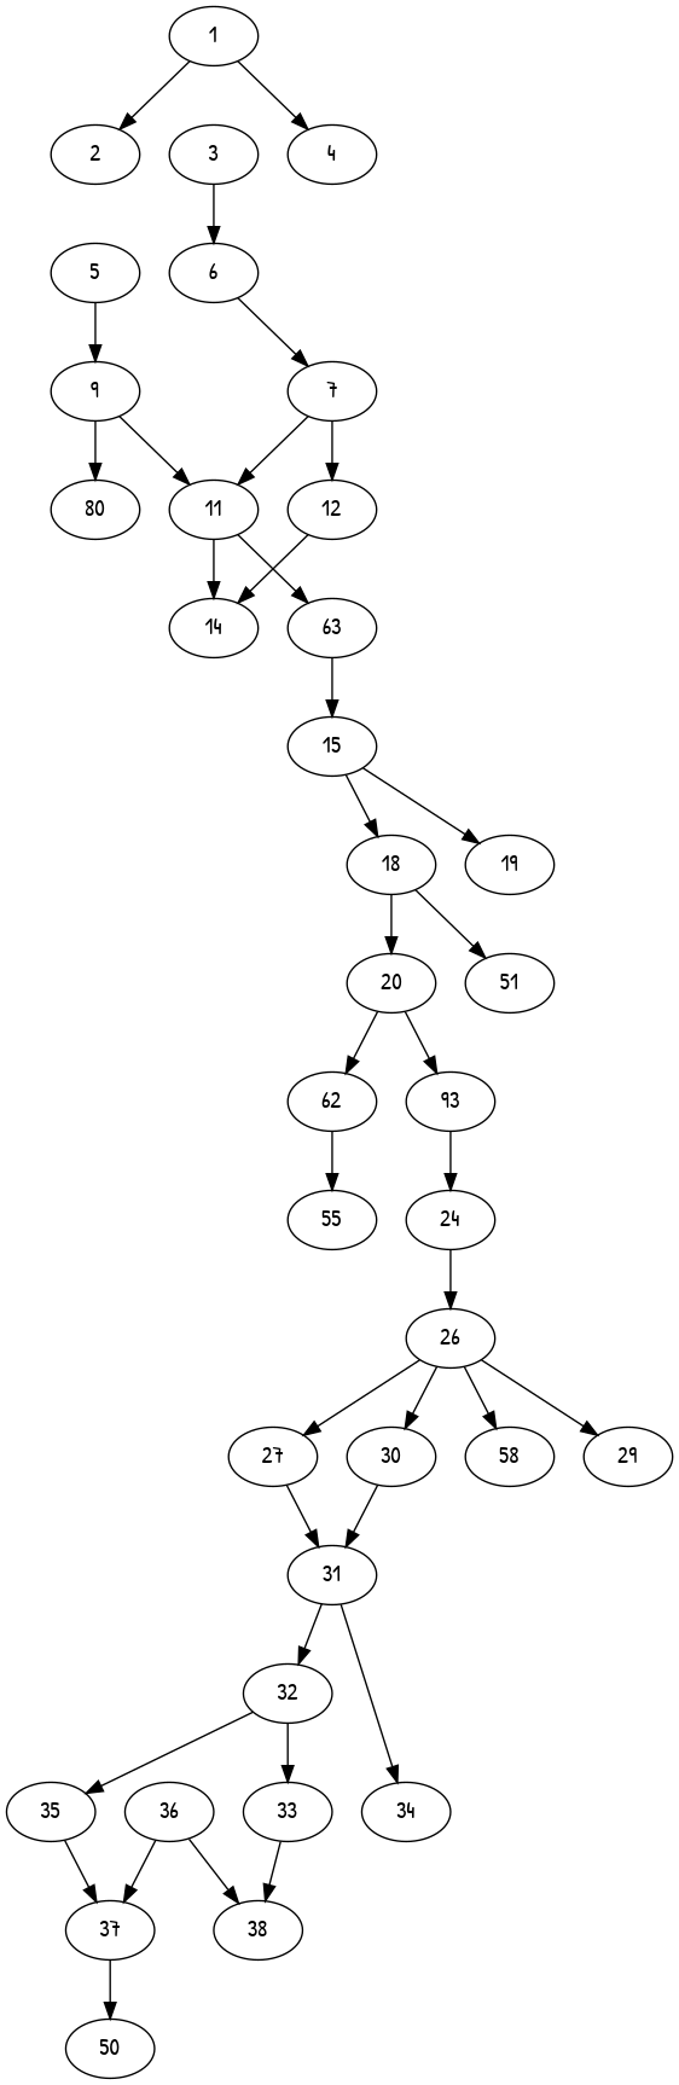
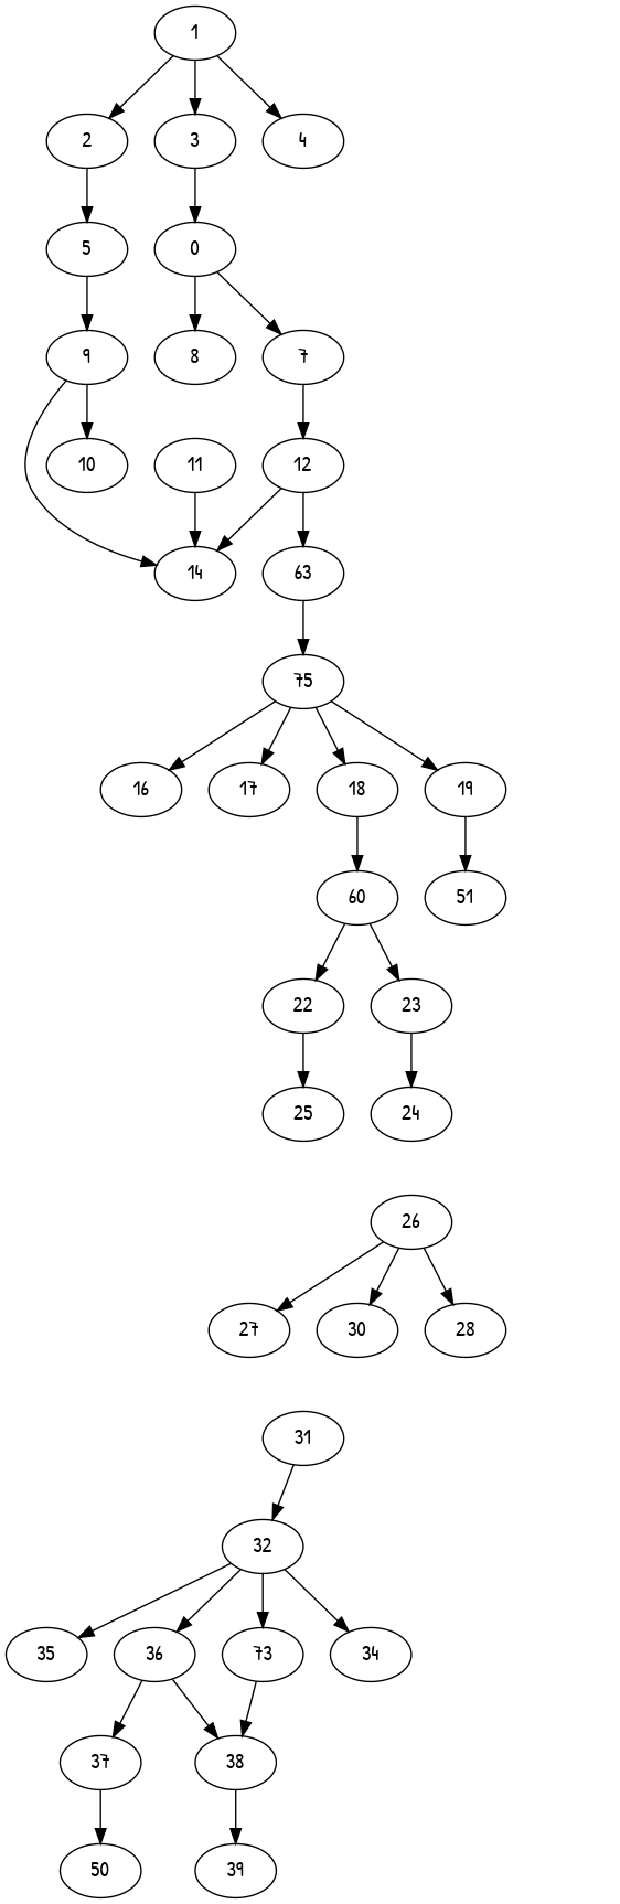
  digraph {
    fontname="Patrick Hand"
    node [alpha=0.10 fontname="Patrick Hand"]
    edge [fontname="Patrick Hand"]
    1 [alpha=0.12 expect_size=49350656]
    2 [alpha=0.13 expect_size=22606848]
    3 [alpha=0.11 expect_size=19903488]
    4 [alpha=0.02 expect_size=20165632]
    5 [alpha=0.14 expect_size=14304256]
-   6 [expect_size=32985088]
+   6 [expect_size=32985088 label=0]
    9 [alpha=0.16 expect_size=51433472]
    7 [alpha=0.08 expect_size=43128832]
+   8 [alpha=0.14 expect_size=51159040]
    11 [alpha=0.03 expect_size=28925952]
-   10 [alpha=0.03 expect_size=6977536 label=80]
+   10 [alpha=0.03 expect_size=6977536]
    12 [expect_size=10340352]
    14 [alpha=0.05 expect_size=21676032]
    n14 [alpha=0.07 expect_size=41872384 label=63]
-   15 [alpha=0.04 expect_size=26521600]
+   15 [alpha=0.04 expect_size=26521600 label=75]
+   16 [alpha=0.19 expect_size=12565504]
+   17 [alpha=0.16 expect_size=35673088]
    18 [alpha=0.03 expect_size=8503296]
    19 [expect_size=42689536]
-   20 [alpha=0.17 expect_size=32737280]
+   20 [alpha=0.17 expect_size=32737280 label=60]
    n21 [alpha=0.02 expect_size=39080960 label=51]
-   22 [alpha=0.15 expect_size=47129600 label=62]
-   23 [alpha=0.14 expect_size=22832128 label=93]
-   25 [alpha=0.08 expect_size=5687296 label=55]
+   22 [alpha=0.15 expect_size=47129600]
+   23 [alpha=0.14 expect_size=22832128]
+   25 [alpha=0.08 expect_size=5687296]
    24 [alpha=0.19 expect_size=40512512]
    26 [alpha=0.09 expect_size=15482880]
    27 [alpha=0.06 expect_size=12178432]
-   28 [alpha=0.02 expect_size=49635328 label=58]
-   29 [alpha=0.18 expect_size=9539584]
+   28 [alpha=0.02 expect_size=49635328]
    30 [alpha=0.15 expect_size=33372160]
    31 [alpha=0.01 expect_size=25650176]
    32 [expect_size=30484480]
-   33 [alpha=0.14 expect_size=18051072]
+   33 [alpha=0.14 expect_size=18051072 label=73]
    34 [alpha=0.06 expect_size=50199552]
    35 [alpha=0.06 expect_size=47480832]
    36 [expect_size=18955264]
    38 [alpha=0.04 expect_size=5606400]
    37 [alpha=0.06 expect_size=39555072]
+   39 [alpha=0.17 expect_size=10213376]
    n40 [alpha=0.03 expect_size=52380672 label=50]
    1 -> 2
+   1 -> 3
    1 -> 4
+   2 -> 5
    3 -> 6
    5 -> 9
    6 -> 7
-   9 -> 11
+   6 -> 8
+   9 -> 14
    9 -> 10
-   7 -> 11
    7 -> 12
    11 -> 14
    12 -> 14
-   11 -> n14
+   12 -> n14
    n14 -> 15
+   15 -> 16
+   15 -> 17
    15 -> 18
    15 -> 19
    18 -> 20
-   18 -> n21
+   19 -> n21
    20 -> 22
    20 -> 23
    22 -> 25
    23 -> 24
-   24 -> 26
    26 -> 27
    26 -> 28
-   26 -> 29
    26 -> 30
-   27 -> 31
-   30 -> 31
    31 -> 32
    32 -> 33
-   31 -> 34
+   32 -> 34
    32 -> 35
+   32 -> 36
    33 -> 38
-   35 -> 37
    36 -> 38
    36 -> 37
+   38 -> 39
    37 -> n40
  }
